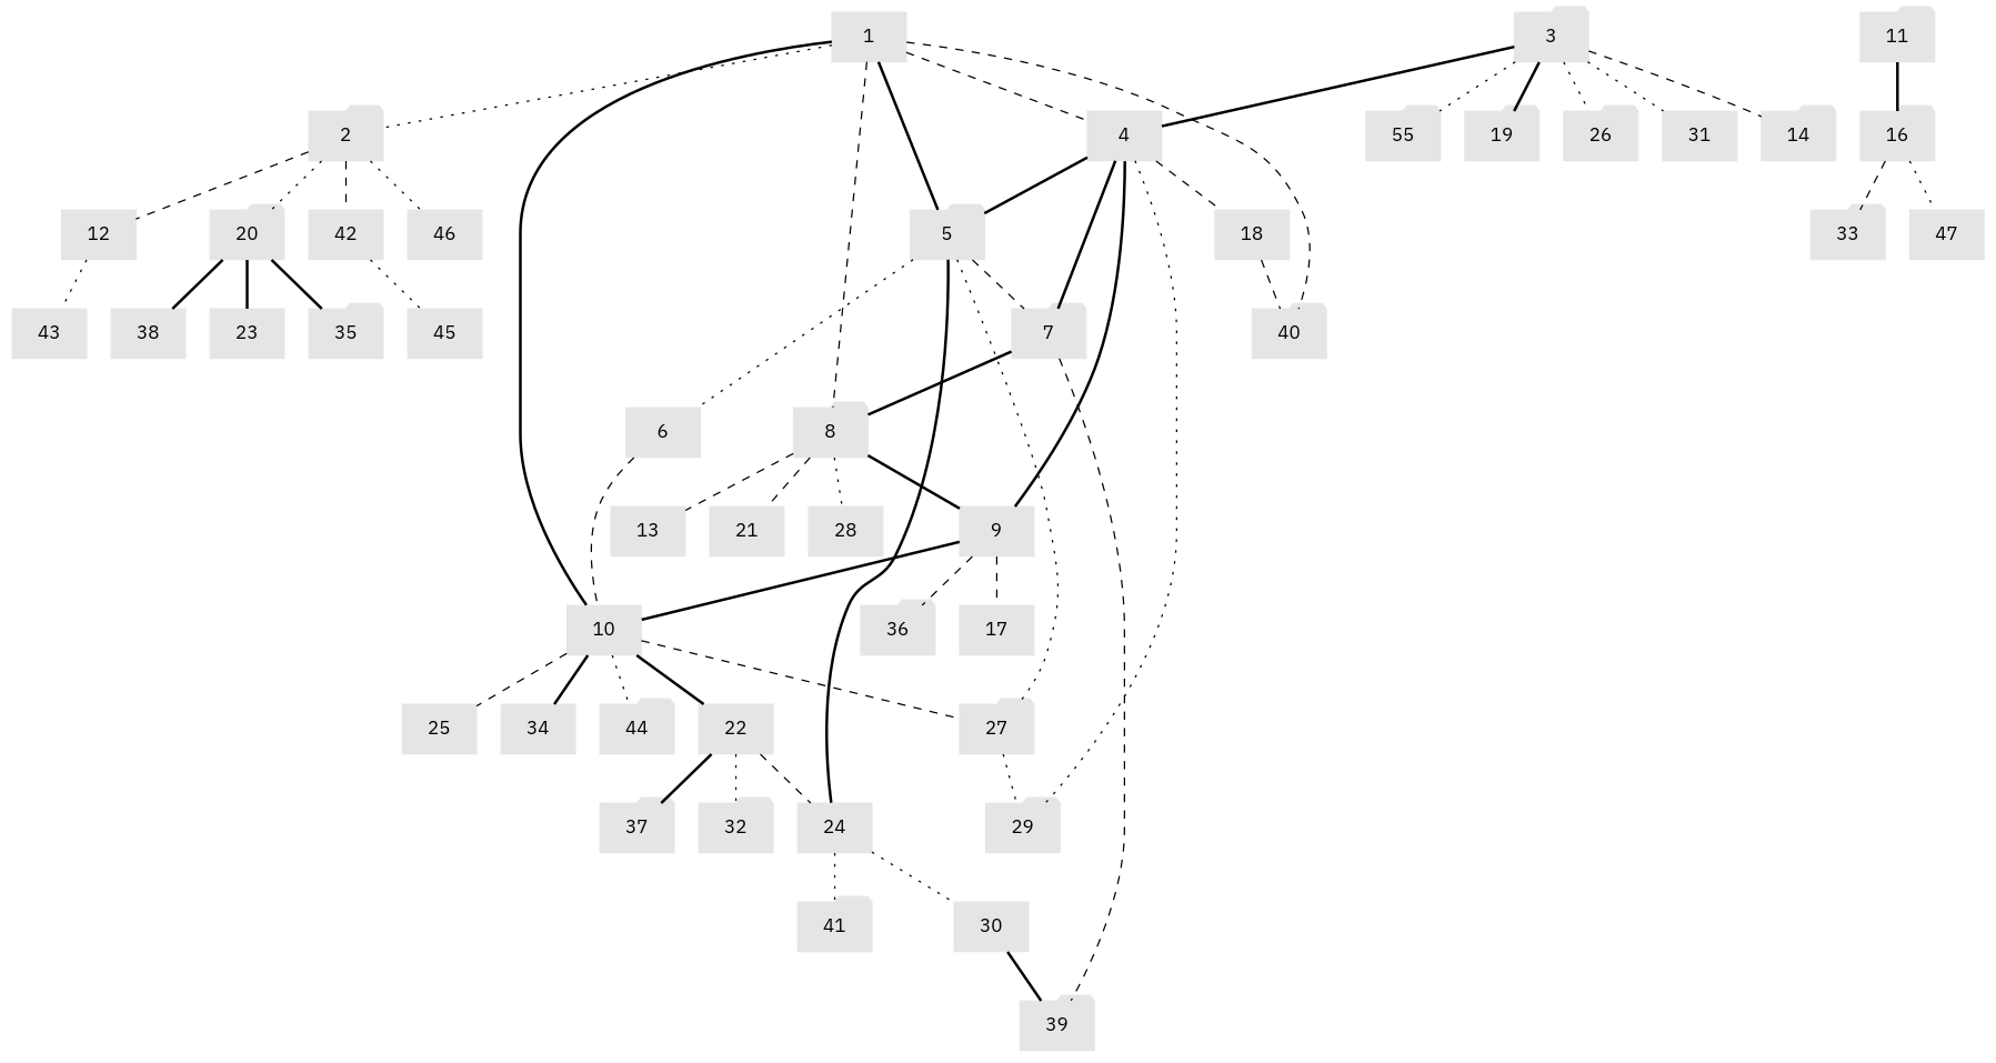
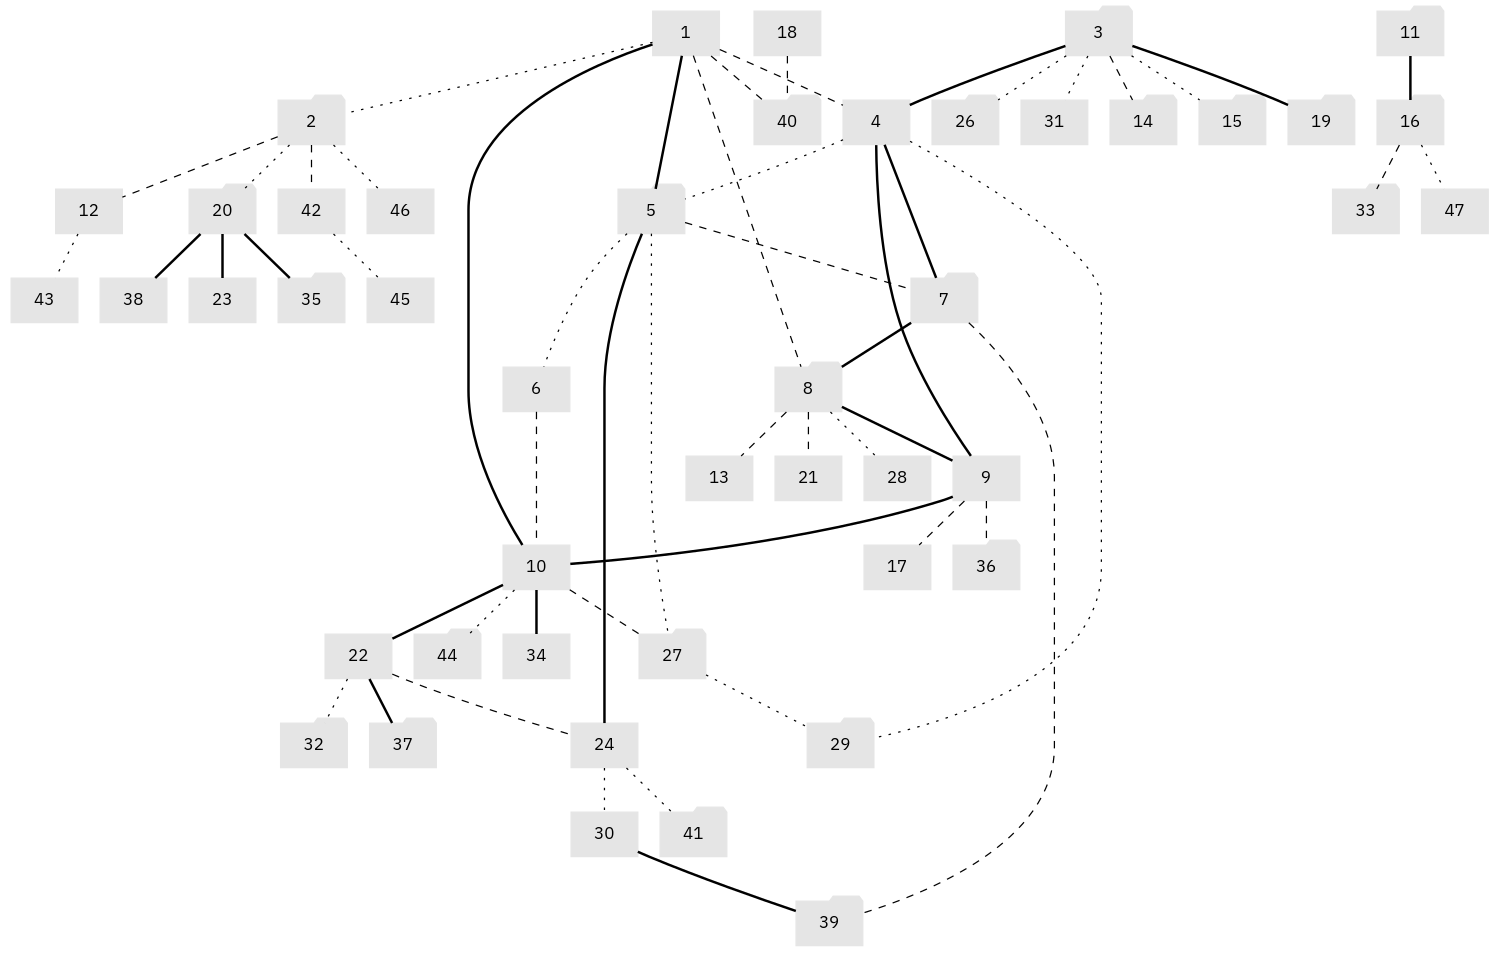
  graph {
    fontname="IBM Plex Sans"
    node [color=gray90 fontname="IBM Plex Sans" shape=box style=filled]
    edge [fontname="IBM Plex Sans" style=dashed]
    1
    2 [shape=folder]
    4
    5 [shape=folder]
    8 [shape=folder]
    10
    40 [shape=folder]
    12
    20 [shape=folder]
    42
    46
    7 [shape=folder]
    9
    18
    29 [shape=folder]
    6
    24
    27 [shape=folder]
    13
    21
    28
    22
-   25
    34
    44 [shape=folder]
    43
    23
    35 [shape=folder]
    38
    45
    3 [shape=folder]
    14 [shape=folder]
-   15 [shape=folder label=55]
+   15 [shape=folder]
    19 [shape=folder]
    26 [shape=folder]
    31
    39 [shape=folder]
    17
    36 [shape=folder]
    11 [shape=folder]
    16 [shape=folder]
    30
    41 [shape=folder]
    32 [shape=folder]
    37 [shape=folder]
    33 [shape=folder]
    47
    1 -- 2 [style=dotted]
    1 -- 4
    1 -- 5 [style=bold]
    1 -- 8
    1 -- 10 [style=bold]
    1 -- 40
    2 -- 12
    2 -- 20 [style=dotted]
    2 -- 42
    2 -- 46 [style=dotted]
-   4 -- 5 [style=bold]
+   4 -- 5 [style=dotted]
    4 -- 7 [style=bold]
    4 -- 9 [style=bold]
-   4 -- 18
    4 -- 29 [style=dotted]
    5 -- 7
    5 -- 6 [style=dotted]
    5 -- 24 [style=bold]
    5 -- 27 [style=dotted]
    8 -- 9 [style=bold]
    8 -- 13
    8 -- 21
    8 -- 28 [style=dotted]
    10 -- 27
    10 -- 22 [style=bold]
-   10 -- 25
    10 -- 34 [style=bold]
    10 -- 44 [style=dotted]
    12 -- 43 [style=dotted]
    20 -- 23 [style=bold]
    20 -- 35 [style=bold]
    20 -- 38 [style=bold]
    42 -- 45 [style=dotted]
    7 -- 8 [style=bold]
    7 -- 39
    9 -- 10 [style=bold]
    9 -- 17
    9 -- 36
    18 -- 40
    6 -- 10
    24 -- 30 [style=dotted]
    24 -- 41 [style=dotted]
    27 -- 29 [style=dotted]
    22 -- 24
    22 -- 32 [style=dotted]
    22 -- 37 [style=bold]
    3 -- 4 [style=bold]
    3 -- 14
    3 -- 15 [style=dotted]
    3 -- 19 [style=bold]
    3 -- 26 [style=dotted]
    3 -- 31 [style=dotted]
    11 -- 16 [style=bold]
    16 -- 33
    16 -- 47 [style=dotted]
    30 -- 39 [style=bold]
  }
